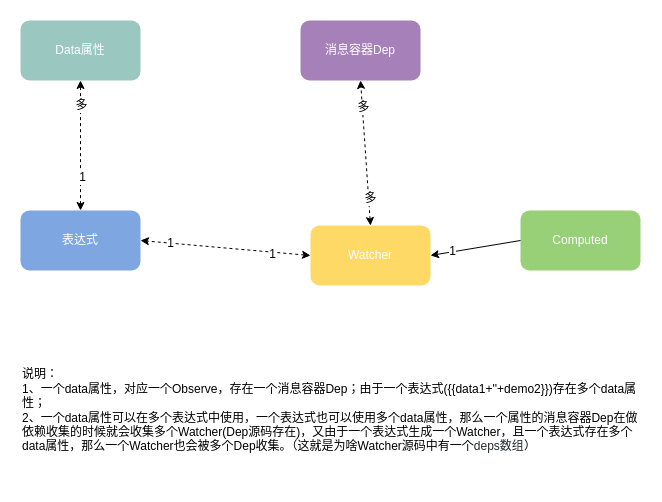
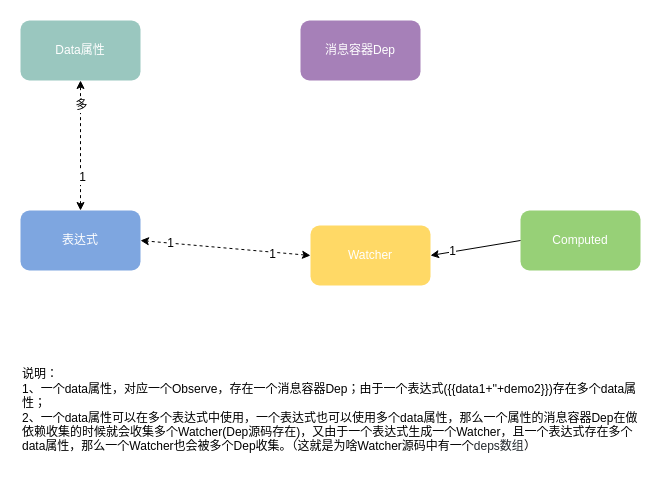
  <mxCell id="0" />
  <mxCell id="1" parent="0" />
  <mxCell id="2" value="Data属性" style="rounded=1;whiteSpace=wrap;html=1;fillColor=#9AC7BF;strokeColor=none;fontColor=#ffffff;" parent="1" vertex="1"><mxGeometry x="20" y="20" width="120" height="60" as="geometry" /></mxCell>
  <mxCell id="3" value="消息容器Dep" style="rounded=1;whiteSpace=wrap;html=1;fillColor=#A680B8;strokeColor=none;fontColor=#ffffff;" parent="1" vertex="1"><mxGeometry x="300" y="20" width="120" height="60" as="geometry" /></mxCell>
  <mxCell id="4" value="Watcher" style="rounded=1;whiteSpace=wrap;html=1;strokeColor=none;fillColor=#FFD966;fontColor=#ffffff;" parent="1" vertex="1"><mxGeometry x="310" y="225" width="120" height="60" as="geometry" /></mxCell>
- <mxCell id="5" value="" style="endArrow=classic;startArrow=classic;html=1;entryX=0.5;entryY=1;entryDx=0;entryDy=0;exitX=0.5;exitY=0;exitDx=0;exitDy=0;dashed=1;" parent="1" source="4" target="3" edge="1"><mxGeometry width="50" height="50" relative="1" as="geometry"><mxPoint x="160" y="210" as="sourcePoint" /><mxPoint x="210" y="160" as="targetPoint" /></mxGeometry></mxCell>
- <mxCell id="6" value="多" style="text;html=1;resizable=0;points=[];align=center;verticalAlign=middle;labelBackgroundColor=#ffffff;" parent="5" vertex="1" connectable="0"><mxGeometry x="0.644" y="-1" relative="1" as="geometry"><mxPoint as="offset" /></mxGeometry></mxCell>
- <mxCell id="7" value="多" style="text;html=1;resizable=0;points=[];align=center;verticalAlign=middle;labelBackgroundColor=#ffffff;" parent="5" vertex="1" connectable="0"><mxGeometry x="-0.622" y="-1" relative="1" as="geometry"><mxPoint as="offset" /></mxGeometry></mxCell>
  <mxCell id="8" value="&lt;font color=&quot;#ffffff&quot;&gt;Computed&lt;/font&gt;" style="rounded=1;whiteSpace=wrap;html=1;fillColor=#97D077;strokeColor=none;glass=0;comic=0;" parent="1" vertex="1"><mxGeometry x="520" y="210" width="120" height="60" as="geometry" /></mxCell>
  <mxCell id="9" value="&lt;font color=&quot;#ffffff&quot;&gt;表达式&lt;/font&gt;" style="rounded=1;whiteSpace=wrap;html=1;glass=0;comic=0;fillColor=#7EA6E0;strokeColor=none;" parent="1" vertex="1"><mxGeometry x="20" y="210" width="120" height="60" as="geometry" /></mxCell>
  <mxCell id="10" value="" style="endArrow=classic;startArrow=classic;html=1;dashed=1;exitX=0;exitY=0.5;exitDx=0;exitDy=0;entryX=1;entryY=0.5;entryDx=0;entryDy=0;" parent="1" source="4" target="9" edge="1"><mxGeometry width="50" height="50" relative="1" as="geometry"><mxPoint x="460" y="280" as="sourcePoint" /><mxPoint x="510" y="230" as="targetPoint" /></mxGeometry></mxCell>
  <mxCell id="11" value="1" style="text;html=1;resizable=0;points=[];align=center;verticalAlign=middle;labelBackgroundColor=#ffffff;" parent="10" vertex="1" connectable="0"><mxGeometry x="-0.551" y="2" relative="1" as="geometry"><mxPoint as="offset" /></mxGeometry></mxCell>
  <mxCell id="12" value="1" style="text;html=1;resizable=0;points=[];align=center;verticalAlign=middle;labelBackgroundColor=#ffffff;" parent="10" vertex="1" connectable="0"><mxGeometry x="0.648" relative="1" as="geometry"><mxPoint as="offset" /></mxGeometry></mxCell>
  <mxCell id="13" value="" style="endArrow=classic;startArrow=classic;html=1;dashed=1;entryX=0.5;entryY=1;entryDx=0;entryDy=0;" parent="1" source="9" target="2" edge="1"><mxGeometry width="50" height="50" relative="1" as="geometry"><mxPoint x="20" y="340" as="sourcePoint" /><mxPoint x="70" y="290" as="targetPoint" /></mxGeometry></mxCell>
  <mxCell id="14" value="多" style="text;html=1;resizable=0;points=[];align=center;verticalAlign=middle;labelBackgroundColor=#ffffff;" parent="13" vertex="1" connectable="0"><mxGeometry x="0.631" relative="1" as="geometry"><mxPoint as="offset" /></mxGeometry></mxCell>
  <mxCell id="15" value="1" style="text;html=1;resizable=0;points=[];align=center;verticalAlign=middle;labelBackgroundColor=#ffffff;" parent="13" vertex="1" connectable="0"><mxGeometry x="-0.477" y="-1" relative="1" as="geometry"><mxPoint as="offset" /></mxGeometry></mxCell>
  <mxCell id="16" value="说明：&lt;br&gt;1、一个data属性，对应一个Observe，存在一个消息容器Dep；由于一个表达式({{data1+''+demo2}})存在多个data属性；&lt;br&gt;2、一个data属性可以在多个表达式中使用，一个表达式也可以使用多个data属性，那么一个属性的消息容器Dep在做依赖收集的时候就会收集多个Watcher(Dep源码存在)，又由于一个表达式生成一个Watcher，且一个表达式存在多个data属性，那么一个Watcher也会被多个Dep收集。（这就是为啥Watcher源码中有一个&lt;span style=&quot;color: rgb(36 , 41 , 46) ; font-family: , &amp;#34;consolas&amp;#34; , &amp;#34;liberation mono&amp;#34; , &amp;#34;menlo&amp;#34; , monospace ; white-space: pre ; background-color: rgb(255 , 255 , 255)&quot;&gt;deps数组&lt;/span&gt;）" style="text;html=1;strokeColor=none;fillColor=none;align=left;verticalAlign=middle;whiteSpace=wrap;overflow=hidden;" vertex="1" parent="1"><mxGeometry x="20" y="340" width="620" height="140" as="geometry" /></mxCell>
  <mxCell id="17" value="" style="endArrow=classic;html=1;entryX=1;entryY=0.5;entryDx=0;entryDy=0;exitX=0;exitY=0.5;exitDx=0;exitDy=0;" edge="1" parent="1" source="8" target="4"><mxGeometry width="50" height="50" relative="1" as="geometry"><mxPoint x="440" y="320" as="sourcePoint" /><mxPoint x="490" y="270" as="targetPoint" /></mxGeometry></mxCell>
  <mxCell id="18" value="1" style="text;html=1;resizable=0;points=[];align=center;verticalAlign=middle;labelBackgroundColor=#ffffff;" vertex="1" connectable="0" parent="17"><mxGeometry x="0.507" y="-1" relative="1" as="geometry"><mxPoint as="offset" /></mxGeometry></mxCell>
